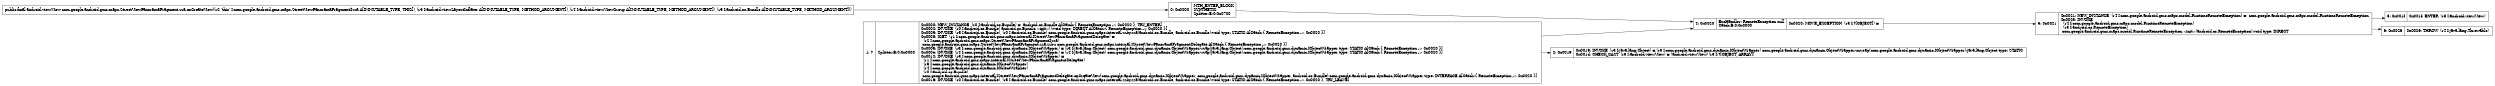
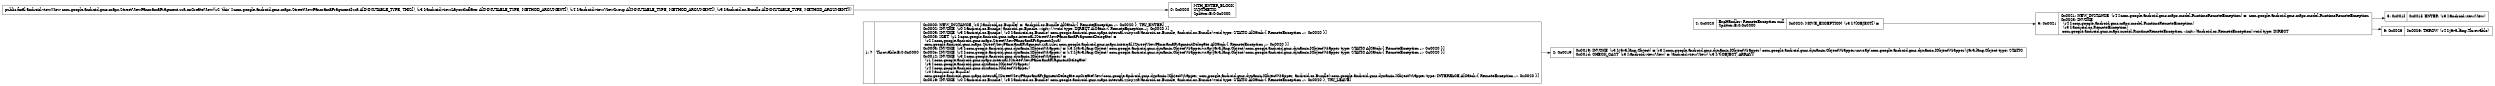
  digraph {
    rankdir=LR
    node [shape=record]
-   n1 [label="{0\:\ 0x0000|MTH_ENTER_BLOCK\lSYNTHETIC\lSplitter:B:0:0x0700\l}"]
-   n2 [label="{4\:\ 0x0020|ExcHandler: RemoteException null\lCatch:B:0:0x0000\l|0x0020: MOVE_EXCEPTION  (r3 I:?[OBJECT]) =  \l}"]
-   n3 [label="{1\:\ ?|Splitter:B:0:0x0000\l|0x0000: NEW_INSTANCE  (r0 I:android.os.Bundle) =  android.os.Bundle A[Catch:\{ RemoteException \-\> 0x0020 \}, TRY_ENTER]\l0x0002: INVOKE  (r0 I:android.os.Bundle) android.os.Bundle.\<init\>():void type: DIRECT A[Catch:\{ RemoteException \-\> 0x0020 \}]\l0x0005: INVOKE  (r5 I:android.os.Bundle), (r0 I:android.os.Bundle) com.google.android.gms.maps.internal.zzby.zza(android.os.Bundle, android.os.Bundle):void type: STATIC A[Catch:\{ RemoteException \-\> 0x0020 \}]\l0x0008: IGET  (r1 I:com.google.android.gms.maps.internal.IStreetViewPanoramaFragmentDelegate) = \l  (r2 I:com.google.android.gms.maps.StreetViewPanoramaFragment$zza)\l com.google.android.gms.maps.StreetViewPanoramaFragment.zza.zzbu com.google.android.gms.maps.internal.IStreetViewPanoramaFragmentDelegate A[Catch:\{ RemoteException \-\> 0x0020 \}]\l0x000a: INVOKE  (r3 I:com.google.android.gms.dynamic.IObjectWrapper) = (r3 I:java.lang.Object) com.google.android.gms.dynamic.ObjectWrapper.wrap(java.lang.Object):com.google.android.gms.dynamic.IObjectWrapper type: STATIC A[Catch:\{ RemoteException \-\> 0x0020 \}]\l0x000e: INVOKE  (r4 I:com.google.android.gms.dynamic.IObjectWrapper) = (r4 I:java.lang.Object) com.google.android.gms.dynamic.ObjectWrapper.wrap(java.lang.Object):com.google.android.gms.dynamic.IObjectWrapper type: STATIC A[Catch:\{ RemoteException \-\> 0x0020 \}]\l0x0012: INVOKE  (r3 I:com.google.android.gms.dynamic.IObjectWrapper) = \l  (r1 I:com.google.android.gms.maps.internal.IStreetViewPanoramaFragmentDelegate)\l  (r3 I:com.google.android.gms.dynamic.IObjectWrapper)\l  (r4 I:com.google.android.gms.dynamic.IObjectWrapper)\l  (r0 I:android.os.Bundle)\l com.google.android.gms.maps.internal.IStreetViewPanoramaFragmentDelegate.onCreateView(com.google.android.gms.dynamic.IObjectWrapper, com.google.android.gms.dynamic.IObjectWrapper, android.os.Bundle):com.google.android.gms.dynamic.IObjectWrapper type: INTERFACE A[Catch:\{ RemoteException \-\> 0x0020 \}]\l0x0016: INVOKE  (r0 I:android.os.Bundle), (r5 I:android.os.Bundle) com.google.android.gms.maps.internal.zzby.zza(android.os.Bundle, android.os.Bundle):void type: STATIC A[Catch:\{ RemoteException \-\> 0x0020 \}, TRY_LEAVE]\l}"]
+   n1 [label="{0\:\ 0x0000|MTH_ENTER_BLOCK\lSYNTHETIC\lSplitter:B:0:0x0000\l}"]
+   n2 [label="{4\:\ 0x0020|ExcHandler: RemoteException null\lSplitter:B:0:0x0000\l|0x0020: MOVE_EXCEPTION  (r3 I:?[OBJECT]) =  \l}"]
+   n3 [label="{1\:\ ?|Throwable:B:0:0x0000\l|0x0000: NEW_INSTANCE  (r0 I:android.os.Bundle) =  android.os.Bundle A[Catch:\{ RemoteException \-\> 0x0020 \}, TRY_ENTER]\l0x0002: INVOKE  (r0 I:android.os.Bundle) android.os.Bundle.\<init\>():void type: DIRECT A[Catch:\{ RemoteException \-\> 0x0020 \}]\l0x0005: INVOKE  (r5 I:android.os.Bundle), (r0 I:android.os.Bundle) com.google.android.gms.maps.internal.zzby.zza(android.os.Bundle, android.os.Bundle):void type: STATIC A[Catch:\{ RemoteException \-\> 0x0020 \}]\l0x0008: IGET  (r1 I:com.google.android.gms.maps.internal.IStreetViewPanoramaFragmentDelegate) = \l  (r2 I:com.google.android.gms.maps.StreetViewPanoramaFragment$zza)\l com.google.android.gms.maps.StreetViewPanoramaFragment.zza.zzbu com.google.android.gms.maps.internal.IStreetViewPanoramaFragmentDelegate A[Catch:\{ RemoteException \-\> 0x0020 \}]\l0x000a: INVOKE  (r3 I:com.google.android.gms.dynamic.IObjectWrapper) = (r3 I:java.lang.Object) com.google.android.gms.dynamic.ObjectWrapper.wrap(java.lang.Object):com.google.android.gms.dynamic.IObjectWrapper type: STATIC A[Catch:\{ RemoteException \-\> 0x0020 \}]\l0x000e: INVOKE  (r4 I:com.google.android.gms.dynamic.IObjectWrapper) = (r4 I:java.lang.Object) com.google.android.gms.dynamic.ObjectWrapper.wrap(java.lang.Object):com.google.android.gms.dynamic.IObjectWrapper type: STATIC A[Catch:\{ RemoteException \-\> 0x0020 \}]\l0x0012: INVOKE  (r3 I:com.google.android.gms.dynamic.IObjectWrapper) = \l  (r1 I:com.google.android.gms.maps.internal.IStreetViewPanoramaFragmentDelegate)\l  (r3 I:com.google.android.gms.dynamic.IObjectWrapper)\l  (r4 I:com.google.android.gms.dynamic.IObjectWrapper)\l  (r0 I:android.os.Bundle)\l com.google.android.gms.maps.internal.IStreetViewPanoramaFragmentDelegate.onCreateView(com.google.android.gms.dynamic.IObjectWrapper, com.google.android.gms.dynamic.IObjectWrapper, android.os.Bundle):com.google.android.gms.dynamic.IObjectWrapper type: INTERFACE A[Catch:\{ RemoteException \-\> 0x0020 \}]\l0x0016: INVOKE  (r0 I:android.os.Bundle), (r5 I:android.os.Bundle) com.google.android.gms.maps.internal.zzby.zza(android.os.Bundle, android.os.Bundle):void type: STATIC A[Catch:\{ RemoteException \-\> 0x0020 \}, TRY_LEAVE]\l}"]
    n4 [label="{2\:\ 0x0019|0x0019: INVOKE  (r3 I:java.lang.Object) = (r3 I:com.google.android.gms.dynamic.IObjectWrapper) com.google.android.gms.dynamic.ObjectWrapper.unwrap(com.google.android.gms.dynamic.IObjectWrapper):java.lang.Object type: STATIC \l0x001d: CHECK_CAST  (r3 I:android.view.View) = (android.view.View) (r3 I:?[OBJECT, ARRAY]) \l}"]
    n5 [label="{5\:\ 0x0021|0x0021: NEW_INSTANCE  (r4 I:com.google.android.gms.maps.model.RuntimeRemoteException) =  com.google.android.gms.maps.model.RuntimeRemoteException \l0x0023: INVOKE  \l  (r4 I:com.google.android.gms.maps.model.RuntimeRemoteException)\l  (r3 I:android.os.RemoteException)\l com.google.android.gms.maps.model.RuntimeRemoteException.\<init\>(android.os.RemoteException):void type: DIRECT \l}"]
    n6 [label="{3\:\ 0x001f|0x001f: ENTER  (r3 I:android.view.View) \l}"]
    n7 [label="{6\:\ 0x0026|0x0026: THROW  (r4 I:java.lang.Throwable) \l}"]
    n8 [label="{public final android.view.View com.google.android.gms.maps.StreetViewPanoramaFragment.zza.onCreateView((r2 'this' I:com.google.android.gms.maps.StreetViewPanoramaFragment$zza A[IMMUTABLE_TYPE, THIS]), (r3 I:android.view.LayoutInflater A[IMMUTABLE_TYPE, METHOD_ARGUMENT]), (r4 I:android.view.ViewGroup A[IMMUTABLE_TYPE, METHOD_ARGUMENT]), (r5 I:android.os.Bundle A[IMMUTABLE_TYPE, METHOD_ARGUMENT])) }"]
-   n1 -> n2
    n2 -> n5
-   n3 -> n2
    n3 -> n4
    n5 -> n6
    n5 -> n7
    n8 -> n1
  }
